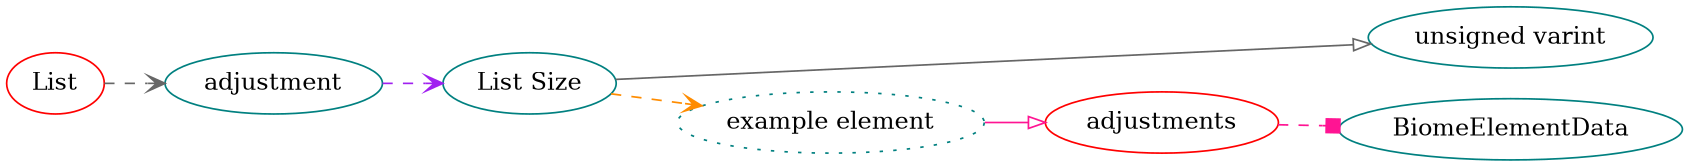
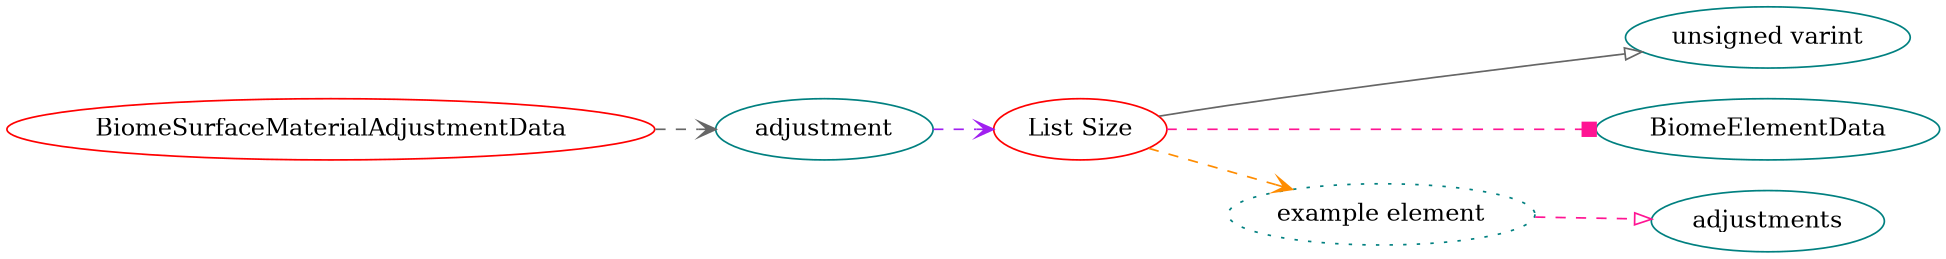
  digraph {
    rankdir=LR
    node [color=teal]
    edge [arrowhead=vee color=gray40 style=dashed]
    n1 [label="unsigned varint"]
    n2 [label=BiomeElementData]
-   n3 [color=red label=List]
+   n3 [color=red label=BiomeSurfaceMaterialAdjustmentData]
    n4 [label=adjustment]
-   n5 [label="List Size"]
+   n5 [color=red label="List Size"]
    n6 [label="example element" style=dotted]
-   n7 [color=red label=adjustments]
+   n7 [label=adjustments]
    subgraph sub_1 {
      rank=max
      n1
      n2
    }
    n3 -> n4
    n4 -> n5 [color=purple]
    n5 -> n1 [arrowhead=onormal style=solid]
    n5 -> n6 [color=darkorange]
-   n6 -> n7 [arrowhead=onormal color=deeppink style=solid]
-   n7 -> n2 [arrowhead=box color=deeppink]
+   n6 -> n7 [arrowhead=onormal color=deeppink]
+   n5 -> n2 [arrowhead=box color=deeppink]
  }
